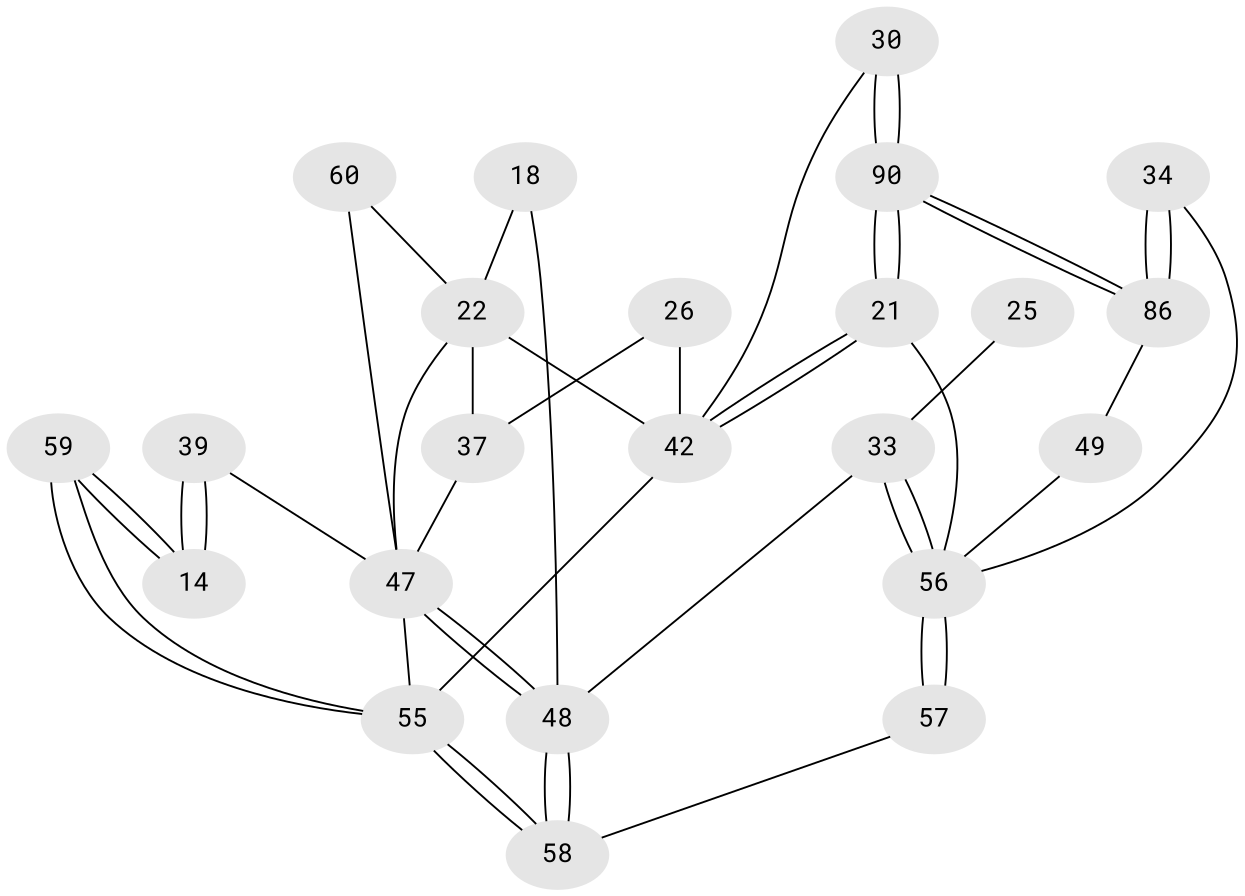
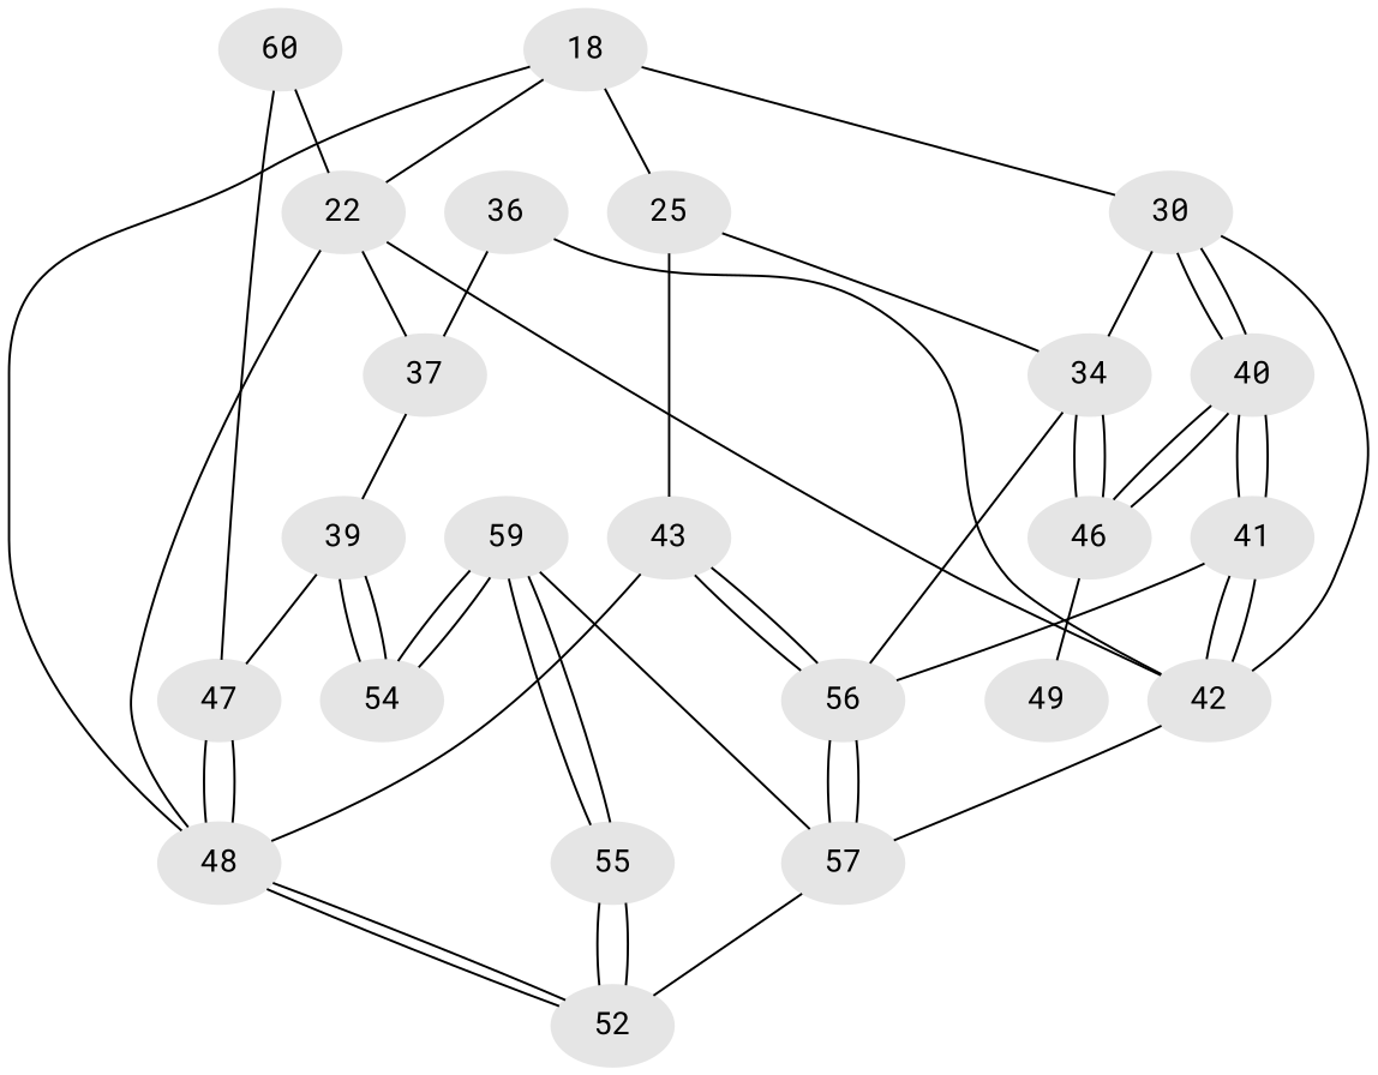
  graph {
    fontname="Roboto Mono"
    node [color=gray90 fontname="Roboto Mono" style=filled]
    edge [fontname="Roboto Mono"]
    n1 [label=60 super="+4"]
    22 [super="+21+20+9"]
    47 [super="+24+19+3"]
    37 [super="+32"]
    42 [super="+35+27+28"]
    48 [super="+6"]
    55
    18 [super="+14+16"]
    25 [super="+17"]
    30 [super="+26+29"]
    34 [super="+33"]
-   43 [super="+13" label=33]
-   40 [label=90]
-   58
+   43 [super="+13"]
+   40
+   58 [label=52]
    39 [super="+38"]
    57 [super="+52"]
-   46 [label=86]
+   46
    56 [super="+51+50"]
-   41 [label=21]
+   41
    49
-   36 [super="+31" label=26]
-   54 [label=14]
+   36 [super="+31"]
+   54
    n23 [label=59]
    n1 -- 22 [weight=2]
    n1 -- 47 [weight=2]
-   22 -- 47
+   22 -- 48
    22 -- 37
    22 -- 42
    47 -- 48 [weight=2]
    47 -- 48
-   47 -- 55
-   37 -- 47
-   42 -- 55
+   37 -- 39
+   42 -- 57
    48 -- 58
    48 -- 58
    55 -- 58
    55 -- 58
    18 -- 22 [weight=2]
    18 -- 48 [weight=2]
+   18 -- 25 [weight=2]
+   18 -- 30 [weight=2]
+   25 -- 34
    25 -- 43 [weight=2]
    30 -- 42
+   30 -- 34
    30 -- 40
    30 -- 40
    34 -- 46
    34 -- 46
    34 -- 56
    43 -- 48 [weight=2]
    43 -- 56 [weight=2]
    43 -- 56
    40 -- 46
    40 -- 46
    40 -- 41
    40 -- 41
    39 -- 47
    39 -- 54 [weight=2]
    39 -- 54
    57 -- 58
    46 -- 49
    56 -- 57
    56 -- 57
    41 -- 42
    41 -- 42
    41 -- 56
-   49 -- 56 [weight=2]
    36 -- 37 [weight=2]
    36 -- 42 [weight=2]
    n23 -- 55
    n23 -- 55
+   n23 -- 57
    n23 -- 54
    n23 -- 54
  }
